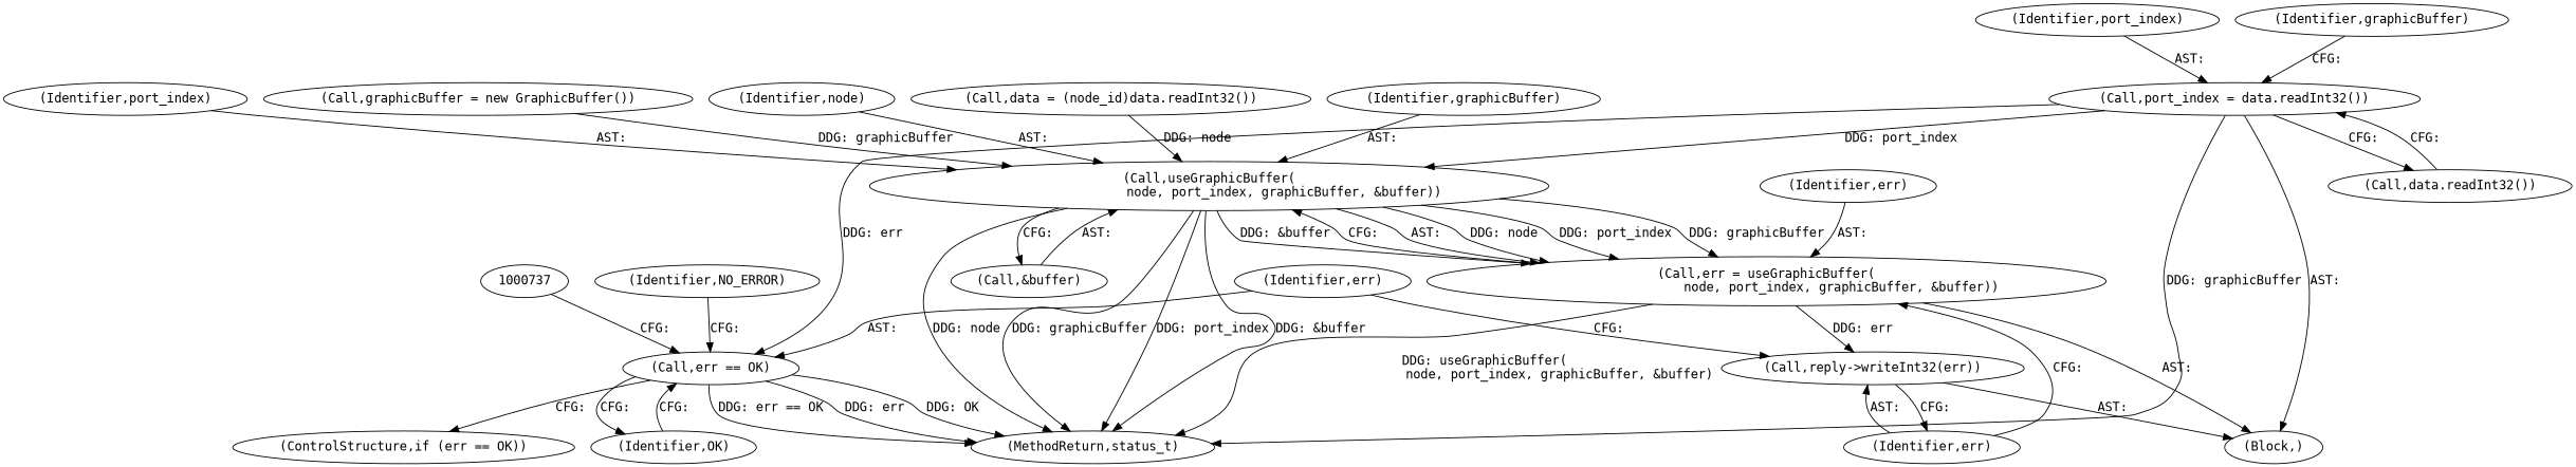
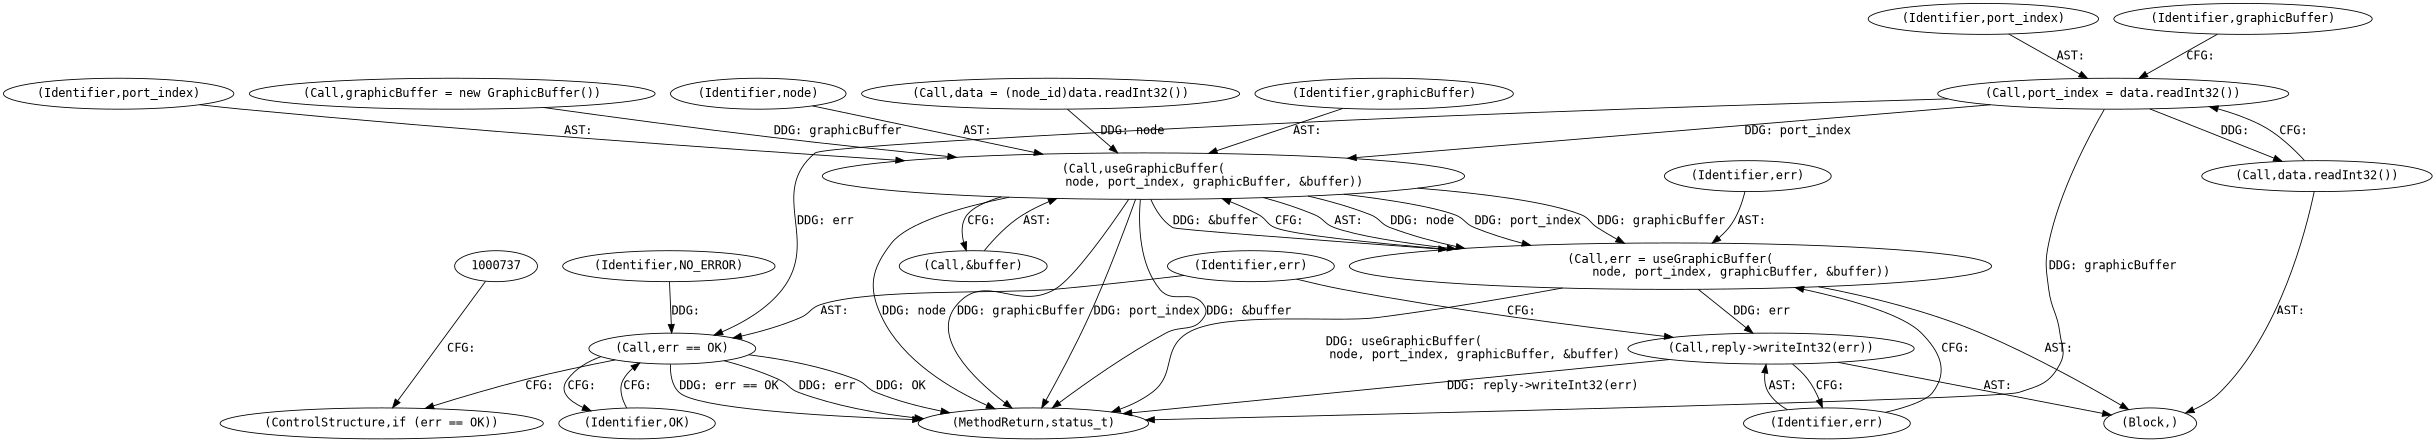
  digraph {
    fontname="DejaVu Sans Mono"
    node [fontname="DejaVu Sans Mono"]
    edge [fontname="DejaVu Sans Mono"]
    n1 [label="(Call,port_index = data.readInt32())"]
    n2 [label="(Call,useGraphicBuffer(\n                    node, port_index, graphicBuffer, &buffer))"]
    n3 [label="(Call,data.readInt32())"]
    n4 [label="(Block,)"]
    n5 [label="(MethodReturn,status_t)"]
    n6 [label="(Call,err == OK)"]
    n7 [label="(Call,err = useGraphicBuffer(\n                    node, port_index, graphicBuffer, &buffer))"]
    n8 [label="(Call,&buffer)"]
    n9 [label="(Call,reply->writeInt32(err))"]
    n10 [label="(Identifier,err)"]
    n11 [label="(ControlStructure,if (err == OK))"]
    n12 [label="(Identifier,OK)"]
    n13 [label="(Identifier,err)"]
    n14 [label="(Identifier,NO_ERROR)"]
    n15 [label="(Identifier,port_index)"]
    n16 [label="(Call,graphicBuffer = new GraphicBuffer())"]
    n17 [label="(Identifier,port_index)"]
    n18 [label="(Identifier,graphicBuffer)"]
    n19 [label="(Identifier,node)"]
    n20 [label="(Identifier,err)"]
    n21 [label="(Call,data = (node_id)data.readInt32())"]
    n22 [label="(Identifier,graphicBuffer)"]
    1000737
    n1 -> n2 [label="DDG: port_index"]
-   n1 -> n3 [label="CFG: "]
-   n1 -> n4 [label="AST: "]
+   n1 -> n3 [label="DDG: "]
+   n3 -> n4 [label="AST: "]
    n1 -> n5 [label="DDG: graphicBuffer"]
    n1 -> n6 [label="DDG: err"]
    n2 -> n5 [label="DDG: port_index"]
    n2 -> n5 [label="DDG: graphicBuffer"]
    n2 -> n5 [label="DDG: &buffer"]
    n2 -> n5 [label="DDG: node"]
    n2 -> n7 [label="AST: "]
    n2 -> n7 [label="DDG: node"]
    n2 -> n7 [label="DDG: port_index"]
    n2 -> n7 [label="DDG: graphicBuffer"]
    n2 -> n7 [label="DDG: &buffer"]
    n2 -> n8 [label="CFG: "]
    n3 -> n1 [label="CFG: "]
    n6 -> n5 [label="DDG: err == OK"]
    n6 -> n5 [label="DDG: err"]
    n6 -> n5 [label="DDG: OK"]
    n6 -> n11 [label="CFG: "]
    n6 -> n12 [label="CFG: "]
    n7 -> n2 [label="CFG: "]
    n7 -> n4 [label="AST: "]
    n7 -> n5 [label="DDG: useGraphicBuffer(\n                    node, port_index, graphicBuffer, &buffer)"]
    n7 -> n9 [label="DDG: err"]
    n8 -> n2 [label="AST: "]
    n9 -> n4 [label="AST: "]
+   n9 -> n5 [label="DDG: reply->writeInt32(err)"]
    n9 -> n10 [label="CFG: "]
    n10 -> n7 [label="CFG: "]
    n10 -> n9 [label="AST: "]
    n12 -> n6 [label="CFG: "]
    n13 -> n6 [label="AST: "]
    n13 -> n9 [label="CFG: "]
-   n14 -> n6 [label="CFG: "]
+   n14 -> n6 [label="DDG: "]
    n15 -> n2 [label="AST: "]
    n16 -> n2 [label="DDG: graphicBuffer"]
    n17 -> n1 [label="AST: "]
    n18 -> n1 [label="CFG: "]
    n19 -> n2 [label="AST: "]
    n20 -> n7 [label="AST: "]
    n21 -> n2 [label="DDG: node"]
    n22 -> n2 [label="AST: "]
-   1000737 -> n6 [label="CFG: "]
+   1000737 -> n11 [label="CFG: "]
  }
